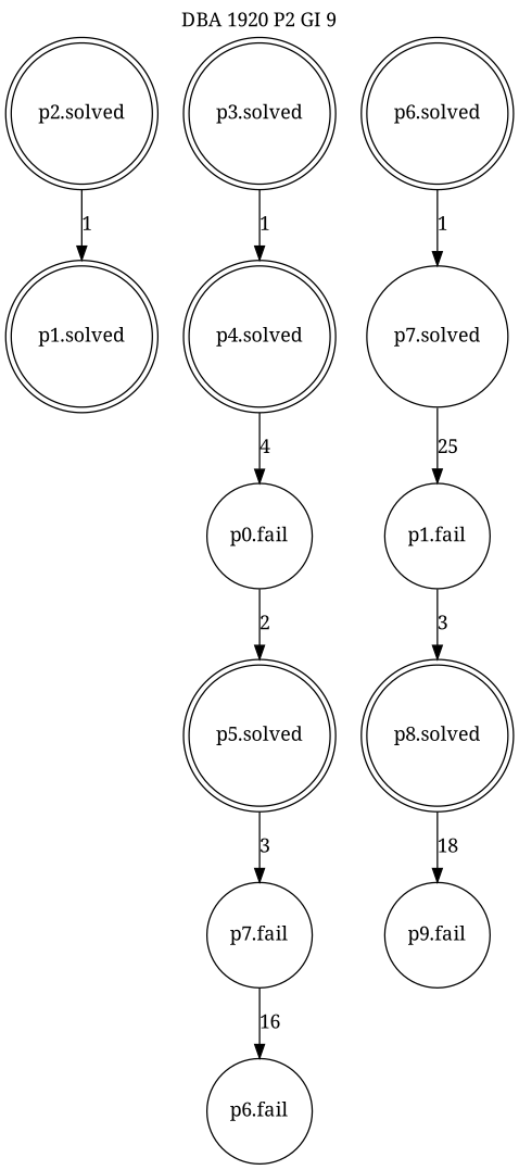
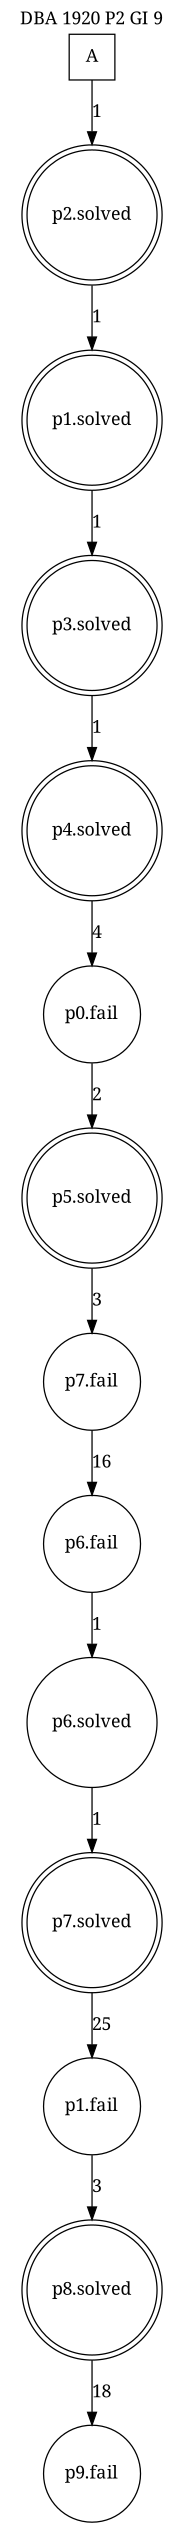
  digraph {
    fontname="Noto Serif"
    label=" DBA 1920 P2 GI 9 "
    labelloc=tl
    rankdir=TB
    node [fontname="Noto Serif" shape=doublecircle]
    edge [fontname="Noto Serif"]
+   n1 [label=A shape=square]
    n2 [label="p2.solved"]
    n3 [label="p1.solved"]
    n4 [label="p3.solved"]
    n5 [label="p4.solved"]
    n6 [label="p0.fail" shape=circle]
    n7 [label="p5.solved"]
    n8 [label="p7.fail" shape=circle]
    n9 [label="p6.fail" shape=circle]
-   n10 [label="p6.solved"]
-   n11 [label="p7.solved" shape=circle]
+   n10 [label="p6.solved" shape=circle]
+   n11 [label="p7.solved"]
    n12 [label="p1.fail" shape=circle]
    n13 [label="p8.solved"]
    n14 [label="p9.fail" shape=circle]
+   n1 -> n2 [label=1]
    n2 -> n3 [label=1]
+   n3 -> n4 [label=1]
    n4 -> n5 [label=1]
    n5 -> n6 [label=4]
    n6 -> n7 [label=2]
    n7 -> n8 [label=3]
    n8 -> n9 [label=16]
+   n9 -> n10 [label=1]
    n10 -> n11 [label=1]
    n11 -> n12 [label=25]
    n12 -> n13 [label=3]
    n13 -> n14 [label=18]
  }
